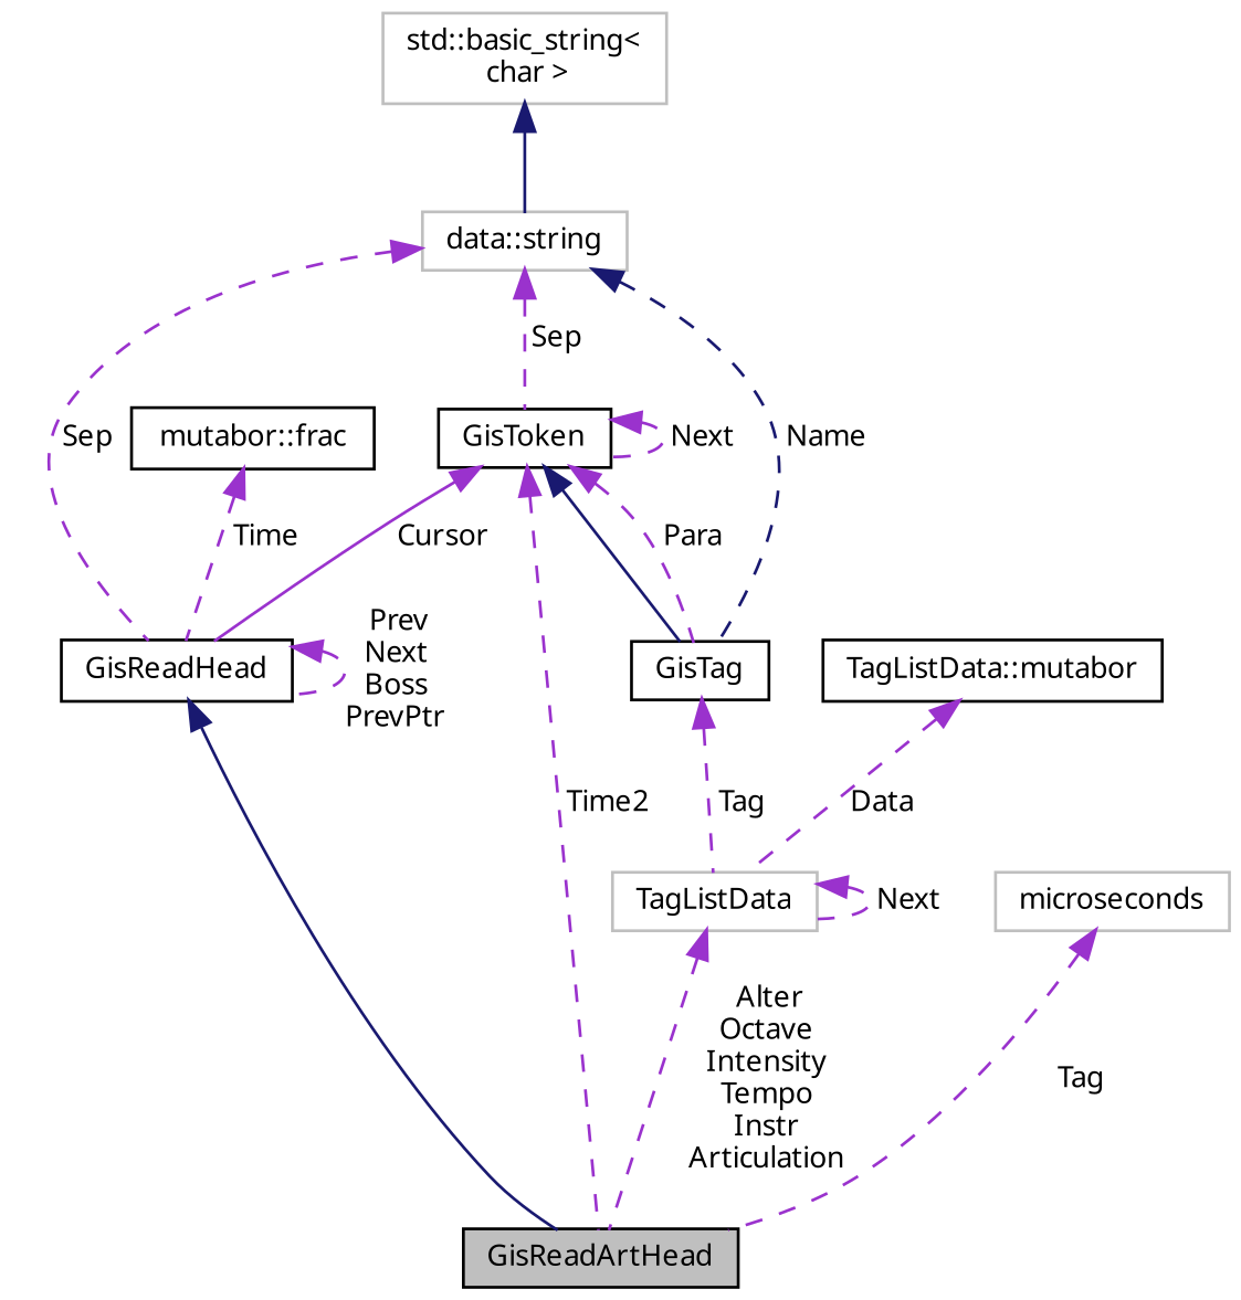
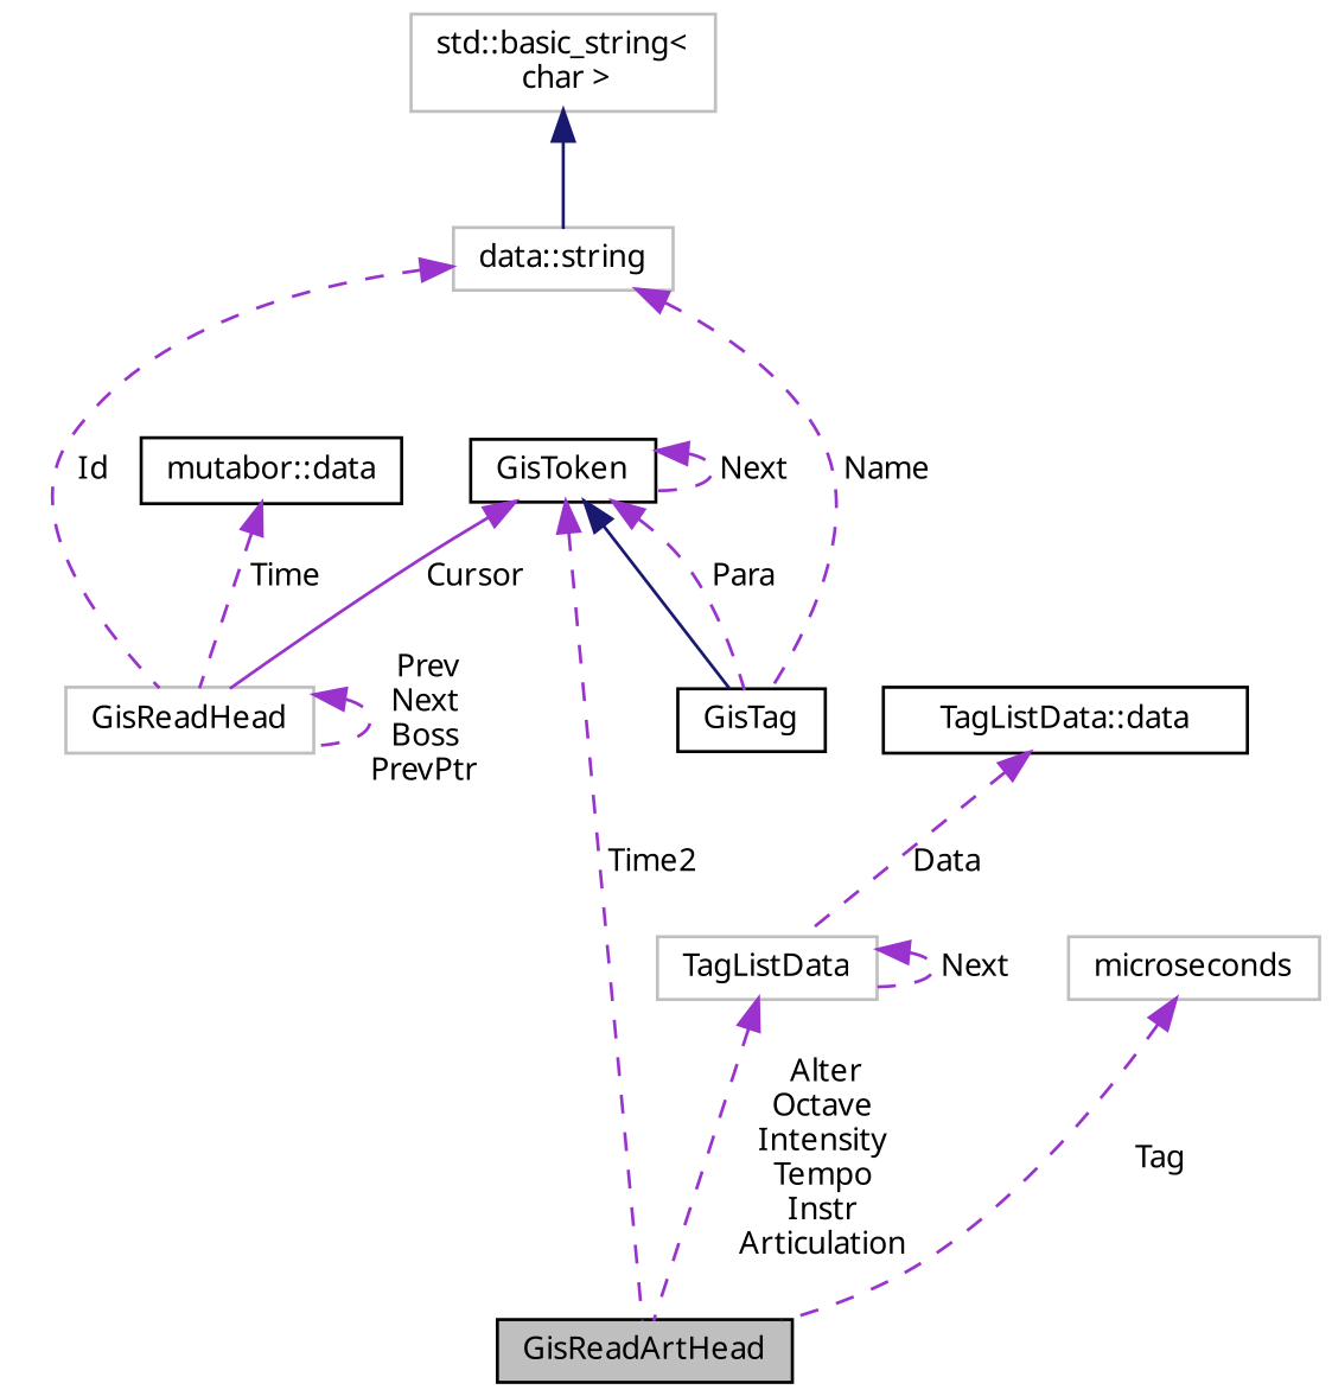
  digraph {
    node [color=black fillcolor=white fontname=Sans fontsize=10 shape=record style=filled]
    edge [color=darkorchid3 dir=back fontname=Sans fontsize=10 labelfontname=Sans labelfontsize=10 style=dashed]
    n1 [fillcolor=grey75 fontcolor=black height=0.2 label=GisReadArtHead width=0.4]
-   n2 [height=0.2 label=GisReadHead width=0.4]
+   n2 [color=grey75 height=0.2 label=GisReadHead width=0.4]
    n3 [color=grey75 height=0.2 label="data::string" width=0.4]
    n4 [height=0.2 label=GisToken width=0.4]
    n5 [height=0.2 label=GisTag width=0.4]
    n6 [color=grey75 height=0.2 label=TagListData width=0.4]
    n7 [color=grey75 height=0.2 label="std::basic_string\<\l char \>" width=0.4]
-   n8 [height=0.2 label="mutabor::frac" width=0.4]
-   n9 [height=0.2 label="TagListData::mutabor" width=0.4]
+   n8 [height=0.2 label="mutabor::data" width=0.4]
+   n9 [height=0.2 label="TagListData::data" width=0.4]
    n10 [color=grey75 height=0.2 label=microseconds width=0.4]
-   n2 -> n1 [color=midnightblue style=solid]
    n2 -> n2 [label=" Prev\nNext\nBoss\nPrevPtr"]
-   n3 -> n2 [label=" Sep"]
-   n3 -> n4 [label=" Sep"]
-   n3 -> n5 [color=midnightblue label=" Name"]
+   n3 -> n2 [label=" Id"]
+   n3 -> n5 [label=" Name"]
    n4 -> n1 [label=" Time2"]
    n4 -> n2 [label=" Cursor" style=solid]
    n4 -> n4 [label=" Next"]
    n4 -> n5 [color=midnightblue style=solid]
    n4 -> n5 [label=" Para"]
-   n5 -> n6 [label=" Tag"]
    n6 -> n1 [label=" Alter\nOctave\nIntensity\nTempo\nInstr\nArticulation"]
    n6 -> n6 [label=" Next"]
    n7 -> n3 [color=midnightblue style=solid]
    n8 -> n2 [label=" Time"]
    n9 -> n6 [label=" Data"]
    n10 -> n1 [label=" Tag"]
  }
